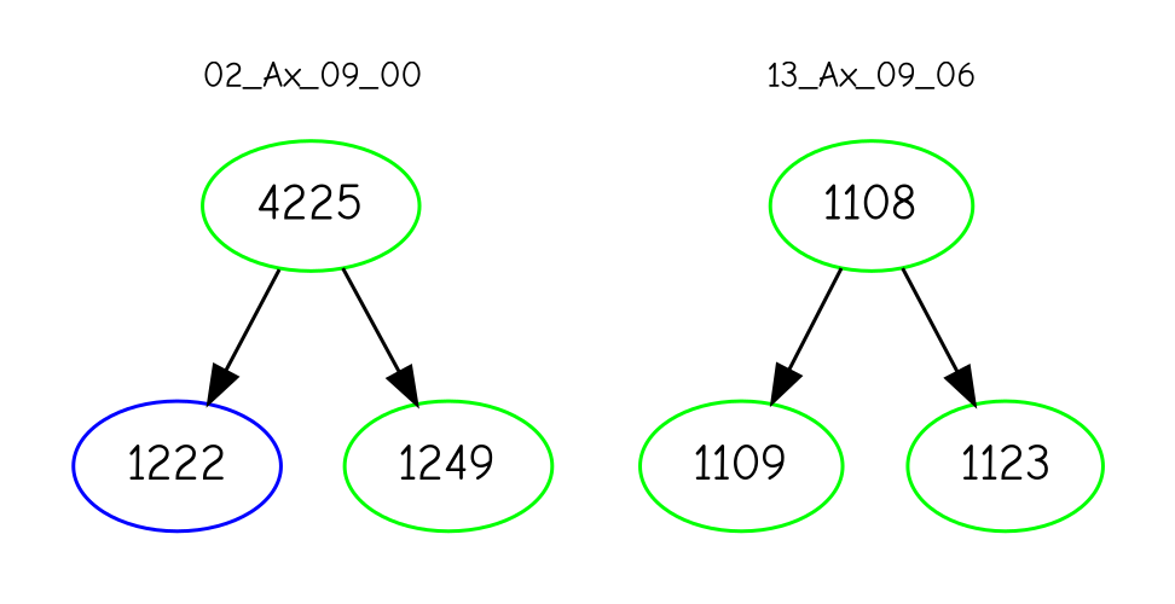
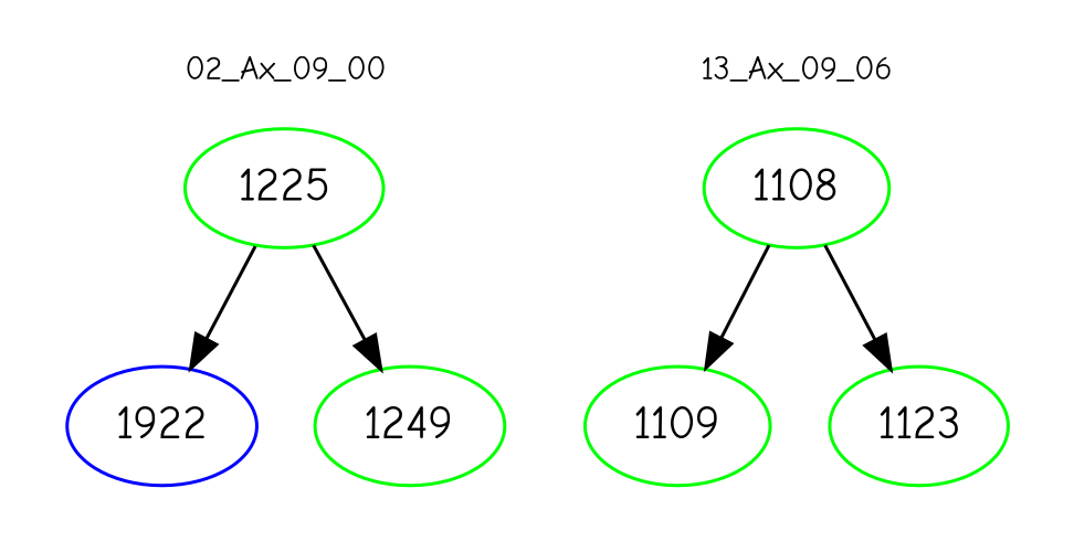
  digraph {
    fontname="Comic Neue"
    node [color=green fontname="Comic Neue"]
    edge [color=black fontname="Comic Neue"]
-   n1 [label=4225]
-   n2 [color=blue label=1222]
+   n1 [label=1225]
+   n2 [color=blue label=1922]
    n3 [label=1249]
    n4 [label=1108]
    n5 [label=1109]
    n6 [label=1123]
    subgraph cluster_1 {
      color=white
      fontsize=10
      label="02_Ax_09_00"
      n1
      n2
      n3
    }
    subgraph cluster_2 {
      color=white
      fontsize=10
      label="13_Ax_09_06"
      n4
      n5
      n6
    }
    n1 -> n2
    n1 -> n3
    n4 -> n5
    n4 -> n6
  }
